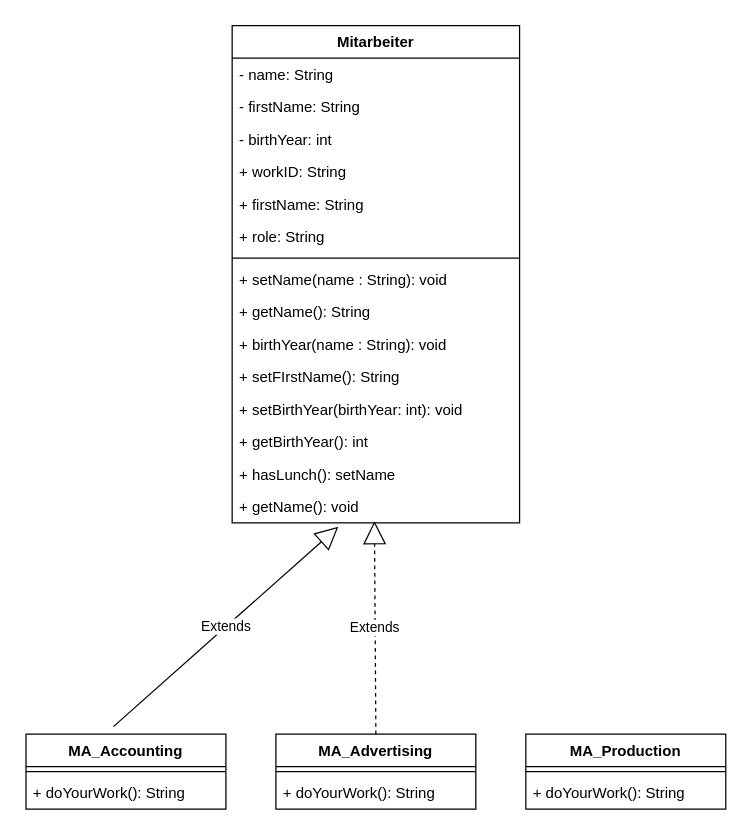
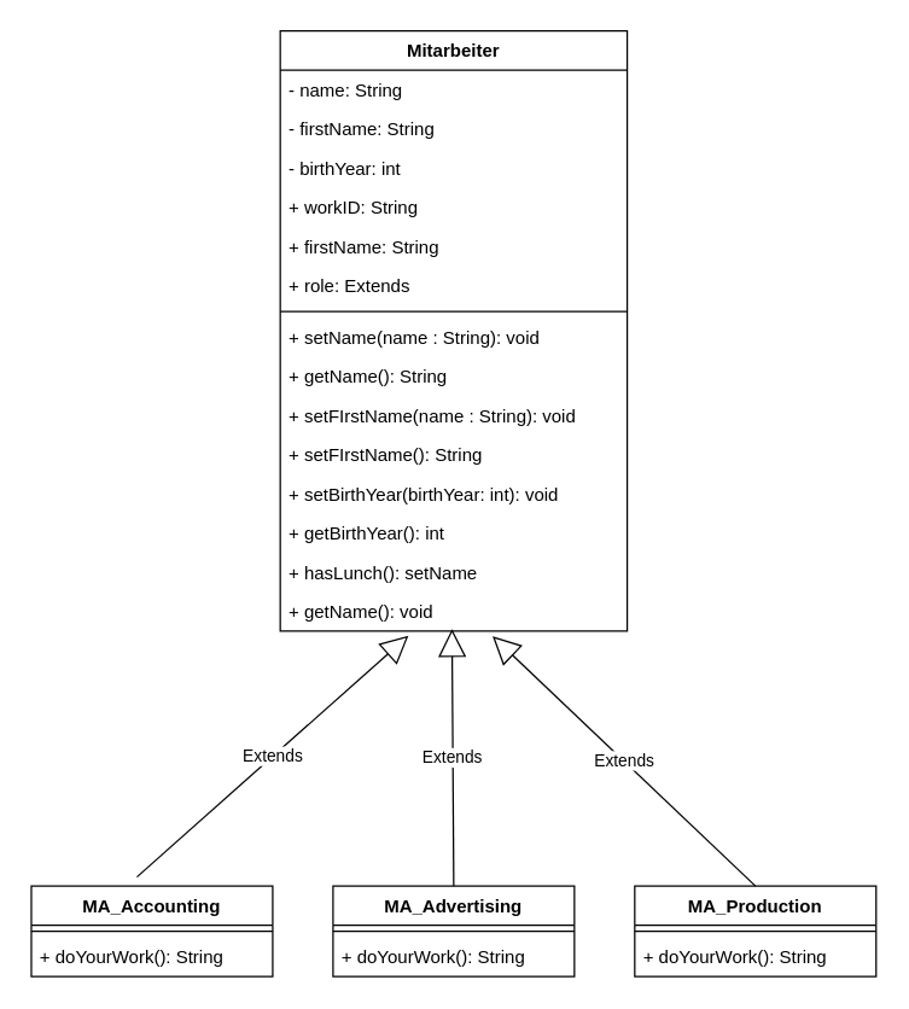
  <mxCell id="0" />
  <mxCell id="1" parent="0" />
  <mxCell id="2" value="Mitarbeiter" style="swimlane;fontStyle=1;align=center;verticalAlign=top;childLayout=stackLayout;horizontal=1;startSize=26;horizontalStack=0;resizeParent=1;resizeParentMax=0;resizeLast=0;collapsible=1;marginBottom=0;" parent="1" vertex="1"><mxGeometry x="185" y="20" width="230" height="398" as="geometry" /></mxCell>
  <mxCell id="3" value="- name: String" style="text;strokeColor=none;fillColor=none;align=left;verticalAlign=top;spacingLeft=4;spacingRight=4;overflow=hidden;rotatable=0;points=[[0,0.5],[1,0.5]];portConstraint=eastwest;" parent="2" vertex="1"><mxGeometry y="26" width="230" height="26" as="geometry" /></mxCell>
  <mxCell id="4" value="- firstName: String" style="text;strokeColor=none;fillColor=none;align=left;verticalAlign=top;spacingLeft=4;spacingRight=4;overflow=hidden;rotatable=0;points=[[0,0.5],[1,0.5]];portConstraint=eastwest;" parent="2" vertex="1"><mxGeometry y="52" width="230" height="26" as="geometry" /></mxCell>
  <mxCell id="5" value="- birthYear: int" style="text;strokeColor=none;fillColor=none;align=left;verticalAlign=top;spacingLeft=4;spacingRight=4;overflow=hidden;rotatable=0;points=[[0,0.5],[1,0.5]];portConstraint=eastwest;" parent="2" vertex="1"><mxGeometry y="78" width="230" height="26" as="geometry" /></mxCell>
  <mxCell id="6" value="+ workID: String" style="text;strokeColor=none;fillColor=none;align=left;verticalAlign=top;spacingLeft=4;spacingRight=4;overflow=hidden;rotatable=0;points=[[0,0.5],[1,0.5]];portConstraint=eastwest;" parent="2" vertex="1"><mxGeometry y="104" width="230" height="26" as="geometry" /></mxCell>
  <mxCell id="7" value="+ firstName: String" style="text;strokeColor=none;fillColor=none;align=left;verticalAlign=top;spacingLeft=4;spacingRight=4;overflow=hidden;rotatable=0;points=[[0,0.5],[1,0.5]];portConstraint=eastwest;" parent="2" vertex="1"><mxGeometry y="130" width="230" height="26" as="geometry" /></mxCell>
- <mxCell id="8" value="+ role: String" style="text;strokeColor=none;fillColor=none;align=left;verticalAlign=top;spacingLeft=4;spacingRight=4;overflow=hidden;rotatable=0;points=[[0,0.5],[1,0.5]];portConstraint=eastwest;" parent="2" vertex="1"><mxGeometry y="156" width="230" height="26" as="geometry" /></mxCell>
+ <mxCell id="8" value="+ role: Extends" style="text;strokeColor=none;fillColor=none;align=left;verticalAlign=top;spacingLeft=4;spacingRight=4;overflow=hidden;rotatable=0;points=[[0,0.5],[1,0.5]];portConstraint=eastwest;" parent="2" vertex="1"><mxGeometry y="156" width="230" height="26" as="geometry" /></mxCell>
  <mxCell id="9" value="" style="line;strokeWidth=1;fillColor=none;align=left;verticalAlign=middle;spacingTop=-1;spacingLeft=3;spacingRight=3;rotatable=0;labelPosition=right;points=[];portConstraint=eastwest;" parent="2" vertex="1"><mxGeometry y="182" width="230" height="8" as="geometry" /></mxCell>
  <mxCell id="10" value="+ setName(name : String): void" style="text;strokeColor=none;fillColor=none;align=left;verticalAlign=top;spacingLeft=4;spacingRight=4;overflow=hidden;rotatable=0;points=[[0,0.5],[1,0.5]];portConstraint=eastwest;" parent="2" vertex="1"><mxGeometry y="190" width="230" height="26" as="geometry" /></mxCell>
  <mxCell id="11" value="+ getName(): String" style="text;strokeColor=none;fillColor=none;align=left;verticalAlign=top;spacingLeft=4;spacingRight=4;overflow=hidden;rotatable=0;points=[[0,0.5],[1,0.5]];portConstraint=eastwest;" parent="2" vertex="1"><mxGeometry y="216" width="230" height="26" as="geometry" /></mxCell>
- <mxCell id="12" value="+ birthYear(name : String): void" style="text;strokeColor=none;fillColor=none;align=left;verticalAlign=top;spacingLeft=4;spacingRight=4;overflow=hidden;rotatable=0;points=[[0,0.5],[1,0.5]];portConstraint=eastwest;" parent="2" vertex="1"><mxGeometry y="242" width="230" height="26" as="geometry" /></mxCell>
+ <mxCell id="12" value="+ setFIrstName(name : String): void" style="text;strokeColor=none;fillColor=none;align=left;verticalAlign=top;spacingLeft=4;spacingRight=4;overflow=hidden;rotatable=0;points=[[0,0.5],[1,0.5]];portConstraint=eastwest;" parent="2" vertex="1"><mxGeometry y="242" width="230" height="26" as="geometry" /></mxCell>
  <mxCell id="13" value="+ setFIrstName(): String" style="text;strokeColor=none;fillColor=none;align=left;verticalAlign=top;spacingLeft=4;spacingRight=4;overflow=hidden;rotatable=0;points=[[0,0.5],[1,0.5]];portConstraint=eastwest;" parent="2" vertex="1"><mxGeometry y="268" width="230" height="26" as="geometry" /></mxCell>
  <mxCell id="14" value="+ setBirthYear(birthYear: int): void" style="text;strokeColor=none;fillColor=none;align=left;verticalAlign=top;spacingLeft=4;spacingRight=4;overflow=hidden;rotatable=0;points=[[0,0.5],[1,0.5]];portConstraint=eastwest;" parent="2" vertex="1"><mxGeometry y="294" width="230" height="26" as="geometry" /></mxCell>
  <mxCell id="15" value="+ getBirthYear(): int" style="text;strokeColor=none;fillColor=none;align=left;verticalAlign=top;spacingLeft=4;spacingRight=4;overflow=hidden;rotatable=0;points=[[0,0.5],[1,0.5]];portConstraint=eastwest;" parent="2" vertex="1"><mxGeometry y="320" width="230" height="26" as="geometry" /></mxCell>
  <mxCell id="16" value="+ hasLunch(): setName" style="text;strokeColor=none;fillColor=none;align=left;verticalAlign=top;spacingLeft=4;spacingRight=4;overflow=hidden;rotatable=0;points=[[0,0.5],[1,0.5]];portConstraint=eastwest;" parent="2" vertex="1"><mxGeometry y="346" width="230" height="26" as="geometry" /></mxCell>
  <mxCell id="17" value="+ getName(): void" style="text;strokeColor=none;fillColor=none;align=left;verticalAlign=top;spacingLeft=4;spacingRight=4;overflow=hidden;rotatable=0;points=[[0,0.5],[1,0.5]];portConstraint=eastwest;" parent="2" vertex="1"><mxGeometry y="372" width="230" height="26" as="geometry" /></mxCell>
  <mxCell id="18" value="MA_Accounting" style="swimlane;fontStyle=1;align=center;verticalAlign=top;childLayout=stackLayout;horizontal=1;startSize=26;horizontalStack=0;resizeParent=1;resizeParentMax=0;resizeLast=0;collapsible=1;marginBottom=0;" parent="1" vertex="1"><mxGeometry x="20" y="587" width="160" height="60" as="geometry" /></mxCell>
  <mxCell id="19" value="" style="line;strokeWidth=1;fillColor=none;align=left;verticalAlign=middle;spacingTop=-1;spacingLeft=3;spacingRight=3;rotatable=0;labelPosition=right;points=[];portConstraint=eastwest;" parent="18" vertex="1"><mxGeometry y="26" width="160" height="8" as="geometry" /></mxCell>
  <mxCell id="20" value="+ doYourWork(): String" style="text;strokeColor=none;fillColor=none;align=left;verticalAlign=top;spacingLeft=4;spacingRight=4;overflow=hidden;rotatable=0;points=[[0,0.5],[1,0.5]];portConstraint=eastwest;" parent="18" vertex="1"><mxGeometry y="34" width="160" height="26" as="geometry" /></mxCell>
  <mxCell id="21" value="MA_Advertising" style="swimlane;fontStyle=1;align=center;verticalAlign=top;childLayout=stackLayout;horizontal=1;startSize=26;horizontalStack=0;resizeParent=1;resizeParentMax=0;resizeLast=0;collapsible=1;marginBottom=0;" parent="1" vertex="1"><mxGeometry x="220" y="587" width="160" height="60" as="geometry" /></mxCell>
  <mxCell id="22" value="" style="line;strokeWidth=1;fillColor=none;align=left;verticalAlign=middle;spacingTop=-1;spacingLeft=3;spacingRight=3;rotatable=0;labelPosition=right;points=[];portConstraint=eastwest;" parent="21" vertex="1"><mxGeometry y="26" width="160" height="8" as="geometry" /></mxCell>
  <mxCell id="23" value="+ doYourWork(): String" style="text;strokeColor=none;fillColor=none;align=left;verticalAlign=top;spacingLeft=4;spacingRight=4;overflow=hidden;rotatable=0;points=[[0,0.5],[1,0.5]];portConstraint=eastwest;" parent="21" vertex="1"><mxGeometry y="34" width="160" height="26" as="geometry" /></mxCell>
  <mxCell id="24" value="MA_Production" style="swimlane;fontStyle=1;align=center;verticalAlign=top;childLayout=stackLayout;horizontal=1;startSize=26;horizontalStack=0;resizeParent=1;resizeParentMax=0;resizeLast=0;collapsible=1;marginBottom=0;" parent="1" vertex="1"><mxGeometry x="420" y="587" width="160" height="60" as="geometry" /></mxCell>
  <mxCell id="25" value="" style="line;strokeWidth=1;fillColor=none;align=left;verticalAlign=middle;spacingTop=-1;spacingLeft=3;spacingRight=3;rotatable=0;labelPosition=right;points=[];portConstraint=eastwest;" parent="24" vertex="1"><mxGeometry y="26" width="160" height="8" as="geometry" /></mxCell>
  <mxCell id="26" value="+ doYourWork(): String" style="text;strokeColor=none;fillColor=none;align=left;verticalAlign=top;spacingLeft=4;spacingRight=4;overflow=hidden;rotatable=0;points=[[0,0.5],[1,0.5]];portConstraint=eastwest;" parent="24" vertex="1"><mxGeometry y="34" width="160" height="26" as="geometry" /></mxCell>
  <mxCell id="27" value="Extends" style="endArrow=block;endSize=16;endFill=0;html=1;" parent="1" edge="1"><mxGeometry width="160" relative="1" as="geometry"><mxPoint x="90" y="581" as="sourcePoint" /><mxPoint x="270" y="421" as="targetPoint" /></mxGeometry></mxCell>
- <mxCell id="29" value="Extends" style="endArrow=block;endSize=16;endFill=0;html=1;entryX=0.495;entryY=0.944;entryDx=0;entryDy=0;entryPerimeter=0;exitX=0.5;exitY=0;exitDx=0;exitDy=0;dashed=1;" parent="1" source="21" target="17" edge="1"><mxGeometry width="160" relative="1" as="geometry"><mxPoint x="20" y="671" as="sourcePoint" /><mxPoint x="180" y="671" as="targetPoint" /></mxGeometry></mxCell>
+ <mxCell id="28" value="Extends" style="endArrow=block;endSize=16;endFill=0;html=1;exitX=0.5;exitY=0;exitDx=0;exitDy=0;entryX=0.612;entryY=1.13;entryDx=0;entryDy=0;entryPerimeter=0;" parent="1" source="24" target="17" edge="1"><mxGeometry width="160" relative="1" as="geometry"><mxPoint x="69.5" y="716.5" as="sourcePoint" /><mxPoint x="300" y="421" as="targetPoint" /></mxGeometry></mxCell>
+ <mxCell id="29" value="Extends" style="endArrow=block;endSize=16;endFill=0;html=1;entryX=0.495;entryY=0.944;entryDx=0;entryDy=0;entryPerimeter=0;exitX=0.5;exitY=0;exitDx=0;exitDy=0;" parent="1" source="21" target="17" edge="1"><mxGeometry width="160" relative="1" as="geometry"><mxPoint x="20" y="671" as="sourcePoint" /><mxPoint x="180" y="671" as="targetPoint" /></mxGeometry></mxCell>
